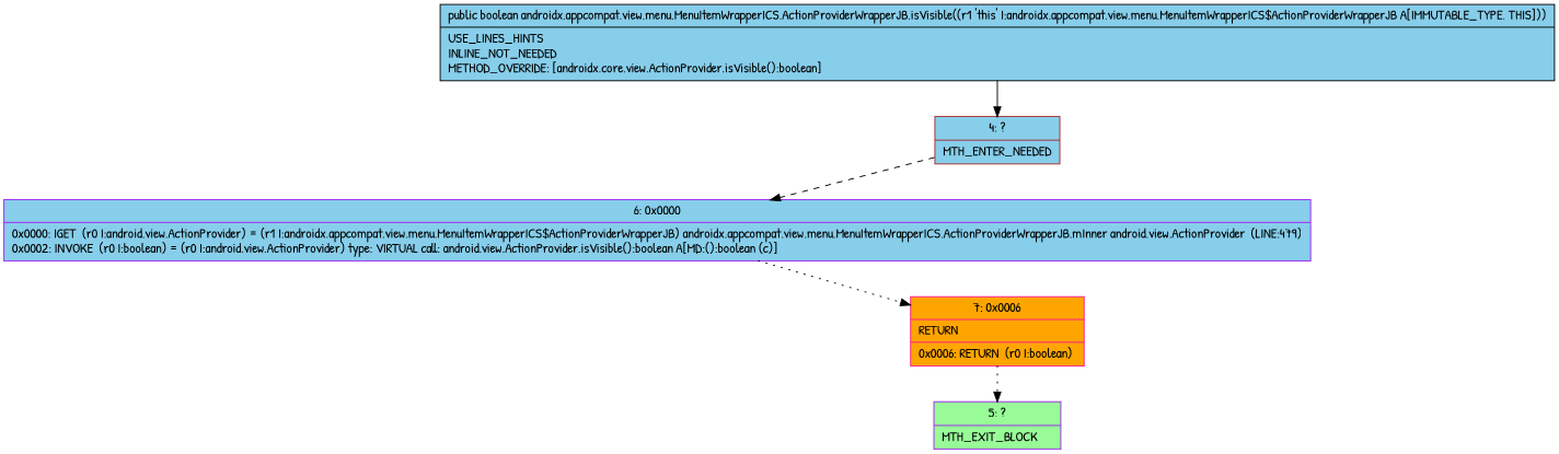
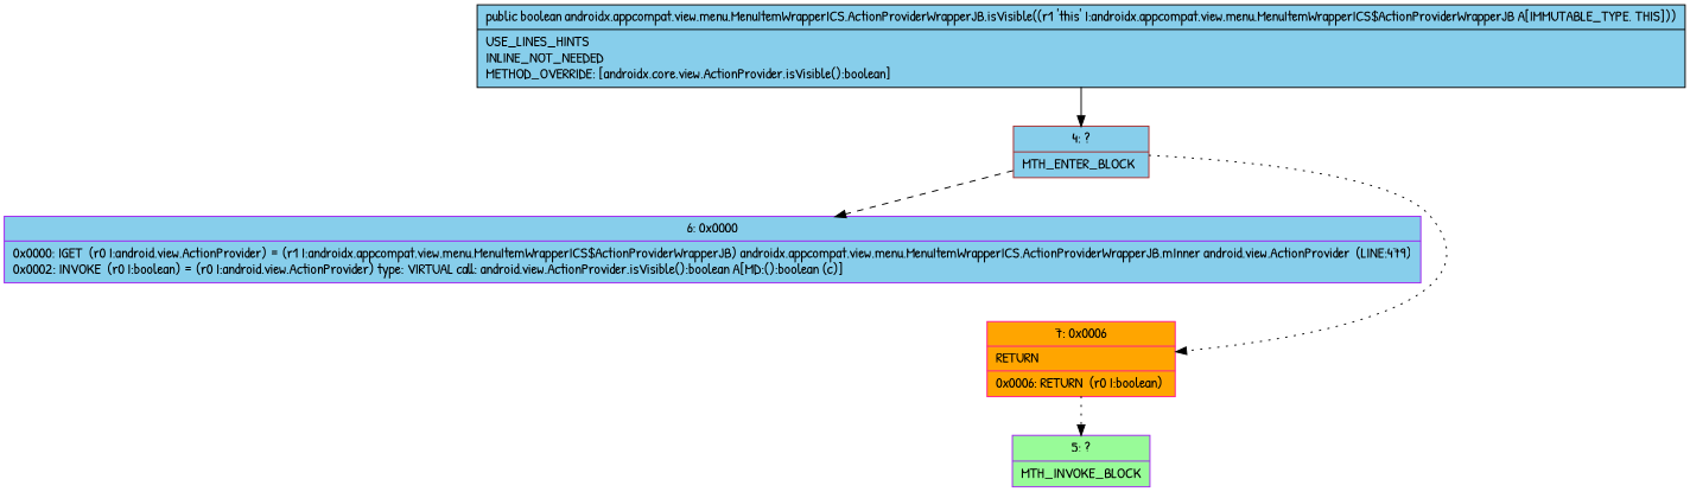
  digraph {
    fontname="Patrick Hand"
    node [color=purple fillcolor=skyblue fontname="Patrick Hand" shape=record style=filled]
    edge [fontname="Patrick Hand" style=dotted]
-   n1 [color=brown label="{4\:\ ?|MTH_ENTER_NEEDED\l}"]
+   n1 [color=brown label="{4\:\ ?|MTH_ENTER_BLOCK\l}"]
    n2 [label="{6\:\ 0x0000|0x0000: IGET  (r0 I:android.view.ActionProvider) = (r1 I:androidx.appcompat.view.menu.MenuItemWrapperICS$ActionProviderWrapperJB) androidx.appcompat.view.menu.MenuItemWrapperICS.ActionProviderWrapperJB.mInner android.view.ActionProvider  (LINE:479)\l0x0002: INVOKE  (r0 I:boolean) = (r0 I:android.view.ActionProvider) type: VIRTUAL call: android.view.ActionProvider.isVisible():boolean A[MD:():boolean (c)]\l}"]
    n3 [color=deeppink fillcolor=orange label="{7\:\ 0x0006|RETURN\l|0x0006: RETURN  (r0 I:boolean) \l}"]
-   n4 [fillcolor=palegreen label="{5\:\ ?|MTH_EXIT_BLOCK\l}"]
+   n4 [fillcolor=palegreen label="{5\:\ ?|MTH_INVOKE_BLOCK\l}"]
    n5 [color=black label="{public boolean androidx.appcompat.view.menu.MenuItemWrapperICS.ActionProviderWrapperJB.isVisible((r1 'this' I:androidx.appcompat.view.menu.MenuItemWrapperICS$ActionProviderWrapperJB A[IMMUTABLE_TYPE, THIS]))  | USE_LINES_HINTS\lINLINE_NOT_NEEDED\lMETHOD_OVERRIDE: [androidx.core.view.ActionProvider.isVisible():boolean]\l}"]
    n1 -> n2 [style=dashed]
-   n2 -> n3
+   n1 -> n3
    n3 -> n4
    n5 -> n1 [style=solid]
  }
